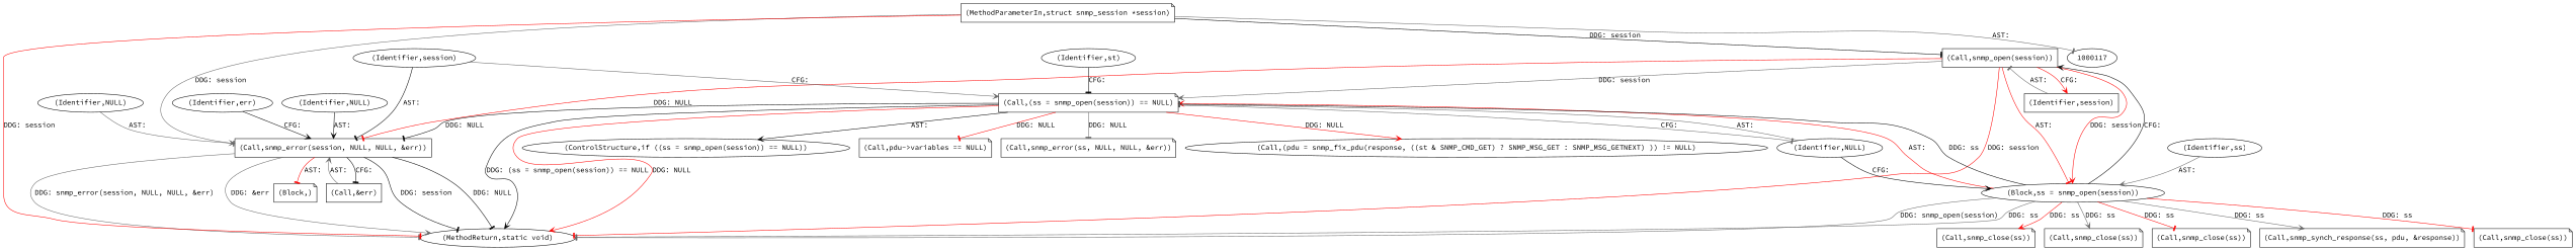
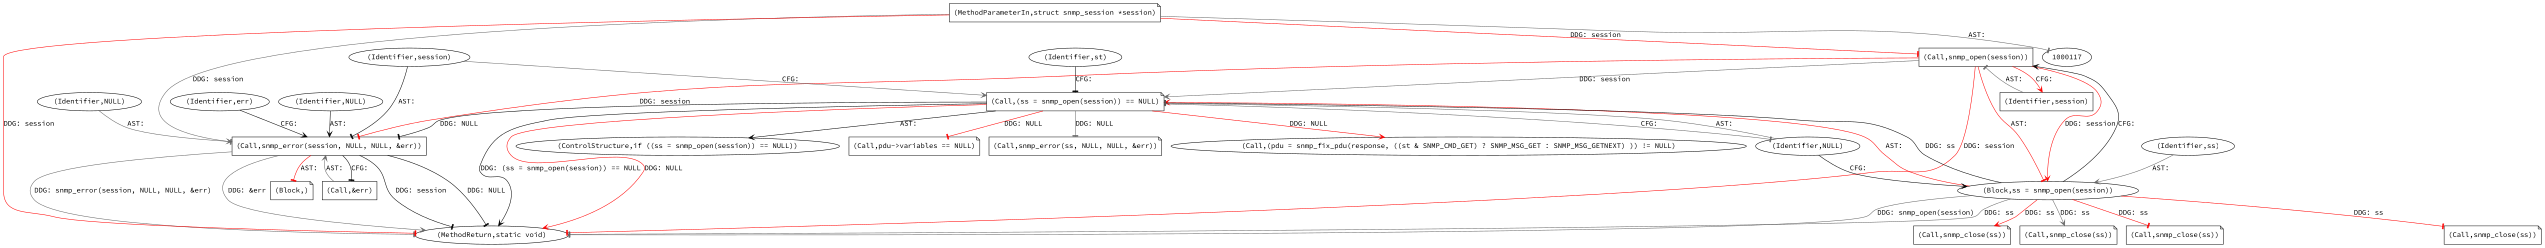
  digraph {
    fontname="Source Code Pro"
    node [fontname="Source Code Pro" shape=ellipse]
    edge [arrowhead=tee color=gray40 fontname="Source Code Pro"]
    n1 [label="(Call,snmp_error(session, NULL, NULL, &err))" shape=box]
    n2 [label="(Call,&err)" shape=box]
    n3 [label="(MethodReturn,static void)"]
    n4 [label="(Block,)" shape=note]
    n5 [label="(Call,snmp_open(session))" shape=box]
    n6 [label="(Call,(ss = snmp_open(session)) == NULL)" shape=note]
    n7 [label="(Block,ss = snmp_open(session))"]
    n8 [label="(Identifier,session)" shape=box]
    n9 [label="(ControlStructure,if ((ss = snmp_open(session)) == NULL))"]
    n10 [label="(Call,pdu->variables == NULL)" shape=note]
    n11 [label="(Call,snmp_error(ss, NULL, NULL, &err))" shape=note]
    n12 [label="(Identifier,NULL)"]
    n13 [label="(Call,(pdu = snmp_fix_pdu(response, ((st & SNMP_CMD_GET) ? SNMP_MSG_GET : SNMP_MSG_GETNEXT) )) != NULL)"]
    n14 [label="(Call,snmp_close(ss))" shape=note]
    n15 [label="(Call,snmp_close(ss))" shape=note]
-   n16 [label="(Call,snmp_synch_response(ss, pdu, &response))" shape=note]
    n17 [label="(Call,snmp_close(ss))" shape=note]
    n18 [label="(Call,snmp_close(ss))" shape=note]
    n19 [label="(MethodParameterIn,struct snmp_session *session)" shape=note]
    1000117
    n21 [label="(Identifier,NULL)"]
    n22 [label="(Identifier,NULL)"]
    n23 [label="(Identifier,ss)"]
    n24 [label="(Identifier,err)"]
    n25 [label="(Identifier,st)"]
    n26 [label="(Identifier,session)"]
    n1 -> n2 [color=black label="CFG: "]
    n1 -> n3 [color=black label="DDG: NULL"]
    n1 -> n3 [label="DDG: snmp_error(session, NULL, NULL, &err)"]
    n1 -> n3 [arrowhead=vee label="DDG: &err"]
    n1 -> n3 [color=black label="DDG: session"]
    n1 -> n4 [color=red label="AST: "]
    n2 -> n1 [arrowhead=vee label="AST: "]
-   n5 -> n1 [color=red label="DDG: NULL"]
+   n5 -> n1 [color=red label="DDG: session"]
    n5 -> n3 [color=red label="DDG: session"]
    n5 -> n6 [arrowhead=vee label="DDG: session"]
    n5 -> n7 [color=red label="AST: "]
    n5 -> n7 [arrowhead=vee color=red label="DDG: session"]
    n5 -> n8 [arrowhead=vee color=red label="CFG: "]
    n6 -> n1 [color=black label="DDG: NULL"]
    n6 -> n3 [arrowhead=vee color=red label="DDG: NULL"]
    n6 -> n3 [arrowhead=vee color=black label="DDG: (ss = snmp_open(session)) == NULL"]
    n6 -> n9 [arrowhead=vee color=black label="AST: "]
    n6 -> n10 [color=red label="DDG: NULL"]
    n6 -> n11 [label="DDG: NULL"]
    n6 -> n12 [label="CFG: "]
    n6 -> n13 [arrowhead=vee color=red label="DDG: NULL"]
    n7 -> n3 [label="DDG: snmp_open(session)"]
    n7 -> n3 [label="DDG: ss"]
    n7 -> n5 [arrowhead=vee color=black label="CFG: "]
    n7 -> n6 [arrowhead=vee color=red label="AST: "]
    n7 -> n6 [color=black label="DDG: ss"]
    n7 -> n14 [arrowhead=vee label="DDG: ss"]
    n7 -> n15 [color=red label="DDG: ss"]
-   n7 -> n16 [arrowhead=vee label="DDG: ss"]
    n7 -> n17 [color=red label="DDG: ss"]
    n7 -> n18 [arrowhead=vee color=red label="DDG: ss"]
    n8 -> n5 [label="AST: "]
    n12 -> n6 [label="AST: "]
    n12 -> n7 [arrowhead=vee color=black label="CFG: "]
    n19 -> n1 [label="DDG: session"]
    n19 -> n3 [color=red label="DDG: session"]
-   n19 -> n5 [color=black label="DDG: session"]
+   n19 -> n5 [color=red label="DDG: session"]
    n19 -> 1000117 [label="AST: "]
    n21 -> n1 [arrowhead=vee color=black label="AST: "]
    n22 -> n1 [arrowhead=vee label="AST: "]
    n23 -> n7 [arrowhead=vee label="AST: "]
    n24 -> n1 [arrowhead=vee color=black label="CFG: "]
    n25 -> n6 [color=black label="CFG: "]
    n26 -> n1 [color=black label="AST: "]
    n26 -> n6 [arrowhead=vee label="CFG: "]
  }
